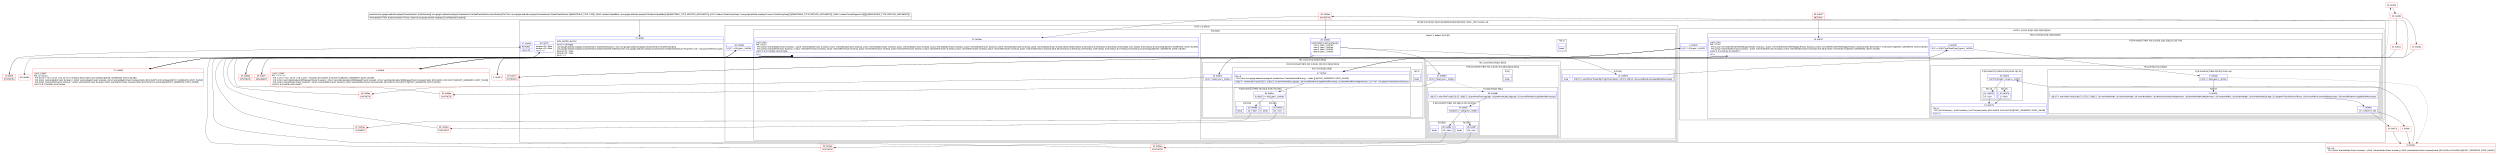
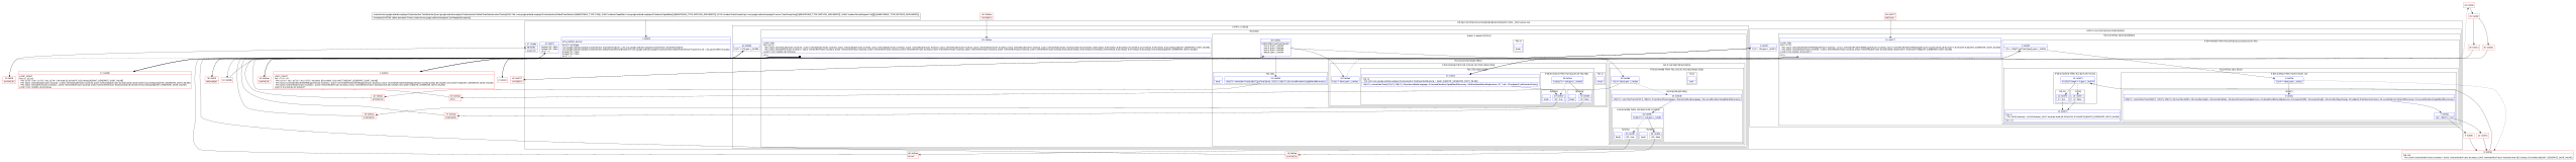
  digraph {
    fontname="Liberation Sans"
    node [color=blue fontname="Liberation Sans" shape=record]
    edge [fontname="Liberation Sans"]
    n1 [label="{6\:\ 0x002c|r20[r17] = selectVideoTrack(r26[r17], r27[r17], r28[r17], r18.maxVideoWidth, r18.maxVideoHeight, r18.maxVideoBitrate, r18.allowNonSeamlessAdaptiveness, r18.allowMixedMimeAdaptiveness, r18.viewportWidth, r18.viewportHeight, r18.orientationMayChange, r25.adaptiveTrackSelectionFactory, r18.exceedVideoConstraintsIfNecessary, r18.exceedRendererCapabilitiesIfNecessary)\l}"]
    n2 [label="{7\:\ 0x006a|r24 = r20[r17] != null\l}"]
    n3 [label="{5\:\ 0x002a|if (r24 == false) goto L_0x002c\l}"]
    n4 [label="{11\:\ 0x0074|r2 = true\l}"]
    n5 [label="{15\:\ 0x007d|r2 = false\l}"]
    n6 [label="{10\:\ 0x0072|if (r27[r17].length \> 0) goto L_0x0074\l}"]
    n7 [label="{12\:\ 0x0075|PHI: r2 \l  PHI: (r2v16 boolean) = (r2v15 boolean), (r2v17 boolean) binds: [B:15:0x007d, B:11:0x0074] A[DONT_GENERATE, DONT_INLINE]\l|r21 \|= r2\l}"]
    n8 [label="{4\:\ 0x0028|if (2 == r26[r17].getTrackType()) goto L_0x002a\l}"]
    n9 [label="{13\:\ 0x0077|LOOP_END\lPHI: r21 r24 \l  PHI: (r21v2 'seenVideoRendererWithMappedTracks' boolean) = (r21v1 'seenVideoRendererWithMappedTracks' boolean), (r21v3 'seenVideoRendererWithMappedTracks' boolean) binds: [B:40:0x0077, B:39:0x0077] A[DONT_GENERATE, DONT_INLINE]\l  PHI: (r24v2 'selectedVideoTracks' boolean) = (r24v1 'selectedVideoTracks' boolean), (r24v3 'selectedVideoTracks' boolean) binds: [B:40:0x0077, B:39:0x0077] A[DONT_GENERATE, DONT_INLINE]\lLOOP:0: B:1:0x001b\-\>B:13:0x0077\l|r17++\l}"]
    n10 [label="{2\:\ 0x001f|if (r17 \< r19) goto L_0x0021\l}"]
    n11 [label="{|break\l}"]
    n12 [label="{31\:\ 0x00d6|r22 = false\l}"]
    n13 [label="{|break\l}"]
    n14 [label="{29\:\ 0x00ce|r22 = true\l}"]
    n15 [label="{|break\l}"]
    n16 [label="{28\:\ 0x00cc|if (r20[r17] == null) goto L_0x00d6\l}"]
    n17 [label="{27\:\ 0x00c2|PHI: r8 \l  PHI: (r8v1 com.google.android.exoplayer2.trackselection.TrackSelection$Factory) =  binds: [] A[DONT_GENERATE, DONT_INLINE]\l|r20[r17] = selectAudioTrack(r27[r17], r28[r17], r18.preferredAudioLanguage, r18.exceedRendererCapabilitiesIfNecessary, r18.allowMixedMimeAdaptiveness, r21 ? null : r25.adaptiveTrackSelectionFactory)\l}"]
    n18 [label="{23\:\ 0x00ad|if (r22 != false) goto L_0x00aa\l}"]
    n19 [label="{|break\l}"]
    n20 [label="{|break\l}"]
    n21 [label="{36\:\ 0x00fa|r23 = false\l}"]
    n22 [label="{|break\l}"]
    n23 [label="{35\:\ 0x00f7|r23 = true\l}"]
    n24 [label="{|break\l}"]
    n25 [label="{34\:\ 0x00f5|if (r20[r17] == null) goto L_0x00fa\l}"]
    n26 [label="{33\:\ 0x00db|r20[r17] = selectTextTrack(r27[r17], r28[r17], r18.preferredTextLanguage, r18.preferredAudioLanguage, r18.exceedRendererCapabilitiesIfNecessary)\l}"]
    n27 [label="{32\:\ 0x00d9|if (r23 != false) goto L_0x00aa\l}"]
    n28 [label="{21\:\ 0x0094|r20[r17] = selectOtherTrack(r26[r17].getTrackType(), r27[r17], r28[r17], r18.exceedRendererCapabilitiesIfNecessary)\l}"]
    n29 [label="{|break\l}"]
    n30 [label="{20\:\ 0x0091|switch(r26[r17].getTrackType()) \{\l    case 1: goto L_0x00ad;\l    case 2: goto L_0x00aa;\l    case 3: goto L_0x00d9;\l    default: goto L_0x0094;\l\}\l}"]
    n31 [label="{22\:\ 0x00aa|LOOP_END\lPHI: r22 r23 \l  PHI: (r22v4 'selectedAudioTracks' boolean) = (r22v1 'selectedAudioTracks' boolean), (r22v1 'selectedAudioTracks' boolean), (r22v1 'selectedAudioTracks' boolean), (r22v1 'selectedAudioTracks' boolean), (r22v1 'selectedAudioTracks' boolean), (r22v2 'selectedAudioTracks' boolean), (r22v3 'selectedAudioTracks' boolean), (r22v1 'selectedAudioTracks' boolean) binds: [B:43:0x00aa, B:45:0x00aa, B:49:0x00aa, B:48:0x00aa, B:44:0x00aa, B:47:0x00aa, B:46:0x00aa, B:42:0x00aa] A[DONT_GENERATE, DONT_INLINE]\l  PHI: (r23v4 'selectedTextTracks' boolean) = (r23v1 'selectedTextTracks' boolean), (r23v1 'selectedTextTracks' boolean), (r23v2 'selectedTextTracks' boolean), (r23v3 'selectedTextTracks' boolean), (r23v1 'selectedTextTracks' boolean), (r23v1 'selectedTextTracks' boolean), (r23v1 'selectedTextTracks' boolean), (r23v1 'selectedTextTracks' boolean) binds: [B:43:0x00aa, B:45:0x00aa, B:49:0x00aa, B:48:0x00aa, B:44:0x00aa, B:47:0x00aa, B:46:0x00aa, B:42:0x00aa] A[DONT_GENERATE, DONT_INLINE]\lLOOP:1: B:17:0x0085\-\>B:22:0x00aa\l|r17++\l}"]
    n32 [label="{18\:\ 0x0089|if (r17 \< r19) goto L_0x008b\l}"]
    n33 [label="{0\:\ 0x0000|MTH_ENTER_BLOCK\l|int r19 = r26.length\lcom.google.android.exoplayer2.trackselection.TrackSelection[] r20 = new com.google.android.exoplayer2.trackselection.TrackSelection[r19]\lcom.google.android.exoplayer2.trackselection.DefaultTrackSelector$Parameters com.google.android.exoplayer2.trackselection.DefaultTrackSelector.Parameters r18 = r25.paramsReference.get()\lboolean r21 = false\lboolean r24 = false\lint r17 = 0\l}"]
    n34 [label="{16\:\ 0x007f|boolean r22 = false\lboolean r23 = false\lint r17 = 0\l}"]
    n35 [label="{37\:\ 0x00fd|RETURN\l|return r20\l}"]
    n36 [color=red label="{8\:\ 0x006c}"]
    n37 [color=red label="{14\:\ 0x007a}"]
    n38 [color=red label="{9\:\ 0x006e|PHI: r24 \l  PHI: (r24v3 'selectedVideoTracks' boolean) = (r24v1 'selectedVideoTracks' boolean), (r24v5 'selectedVideoTracks' boolean) binds: [B:5:0x002a, B:8:0x006c] A[DONT_GENERATE, DONT_INLINE]\l}"]
    n39 [color=red label="{40\:\ 0x0077|SYNTHETIC\l}"]
    n40 [color=red label="{1\:\ 0x001b|LOOP_START\lPHI: r17 r21 r24 \l  PHI: (r17v1 'i' int) = (r17v0 'i' int), (r17v5 'i' int) binds: [B:0:0x0000, B:13:0x0077] A[DONT_GENERATE, DONT_INLINE]\l  PHI: (r21v1 'seenVideoRendererWithMappedTracks' boolean) = (r21v0 'seenVideoRendererWithMappedTracks' boolean), (r21v2 'seenVideoRendererWithMappedTracks' boolean) binds: [B:0:0x0000, B:13:0x0077] A[DONT_GENERATE, DONT_INLINE]\l  PHI: (r24v1 'selectedVideoTracks' boolean) = (r24v0 'selectedVideoTracks' boolean), (r24v2 'selectedVideoTracks' boolean) binds: [B:0:0x0000, B:13:0x0077] A[DONT_GENERATE, DONT_INLINE]\lLOOP:0: B:1:0x001b\-\>B:13:0x0077\l}"]
    n41 [color=red label="{3\:\ 0x0021}"]
    n42 [color=red label="{38\:\ 0x007f|ARGUMENT\l}"]
    n43 [color=red label="{47\:\ 0x00aa|SYNTHETIC\l}"]
    n44 [color=red label="{46\:\ 0x00aa|SYNTHETIC\l}"]
    n45 [color=red label="{24\:\ 0x00af}"]
    n46 [color=red label="{44\:\ 0x00aa|SYNTHETIC\l}"]
    n47 [color=red label="{49\:\ 0x00aa|SYNTHETIC\l}"]
-   n48 [color=red label="{48\:\ 0x00aa|SYNTHETIC\l}"]
-   n49 [color=red label="{45\:\ 0x00aa|SYNTHETIC\l}"]
+   n48 [color=red label="{48\:\ 0x00aa|INLINE\l}"]
+   n49 [color=red label="{45\:\ 0x00aa|MTH\l}"]
    n50 [color=red label="{42\:\ 0x00aa|SYNTHETIC\l}"]
    n51 [color=red label="{43\:\ 0x00aa|SYNTHETIC\l}"]
    n52 [color=red label="{17\:\ 0x0085|LOOP_START\lPHI: r17 r22 r23 \l  PHI: (r17v3 'i' int) = (r17v2 'i' int), (r17v4 'i' int) binds: [B:16:0x007f, B:22:0x00aa] A[DONT_GENERATE, DONT_INLINE]\l  PHI: (r22v1 'selectedAudioTracks' boolean) = (r22v0 'selectedAudioTracks' boolean), (r22v4 'selectedAudioTracks' boolean) binds: [B:16:0x007f, B:22:0x00aa] A[DONT_GENERATE, DONT_INLINE]\l  PHI: (r23v1 'selectedTextTracks' boolean) = (r23v0 'selectedTextTracks' boolean), (r23v4 'selectedTextTracks' boolean) binds: [B:16:0x007f, B:22:0x00aa] A[DONT_GENERATE, DONT_INLINE]\lLOOP:1: B:17:0x0085\-\>B:22:0x00aa\l}"]
    n53 [color=red label="{19\:\ 0x008b}"]
    n54 [color=red label="{41\:\ 0x00fd|SYNTHETIC\l}"]
    n55 [color=red label="{39\:\ 0x0077|METHOD\l}"]
    n56 [color=red label="{25\:\ 0x00bf}"]
    n57 [color=red label="{26\:\ 0x00c1}"]
    n58 [color=red label="{30\:\ 0x00d1}"]
    n59 [label="{protected com.google.android.exoplayer2.trackselection.TrackSelection[] com.google.android.exoplayer2.trackselection.DefaultTrackSelector.selectTracks((r25v0 'this' com.google.android.exoplayer2.trackselection.DefaultTrackSelector A[IMMUTABLE_TYPE, THIS]), (r26v0 'rendererCapabilities' com.google.android.exoplayer2.RendererCapabilities[] A[IMMUTABLE_TYPE, METHOD_ARGUMENT]), (r27v0 'rendererTrackGroupArrays' com.google.android.exoplayer2.source.TrackGroupArray[] A[IMMUTABLE_TYPE, METHOD_ARGUMENT]), (r28v0 'rendererFormatSupports' int[][][] A[IMMUTABLE_TYPE, METHOD_ARGUMENT]))  | Annotation[SYSTEM, dalvik.annotation.Throws, \{value=[com.google.android.exoplayer2.ExoPlaybackException]\}]\l}" color=""]
    subgraph cluster_1 {
      label="R(5:0|(2:(3:(2:6|7)|(1:11)(1:15)|12)(0)|13)|16|(2:20|22)|37) | DECL_VAR: boolean null\l"
      n33
      n34
      n35
      subgraph cluster_2 {
        label="LOOP:0: (2:(3:(2:6|7)|(1:11)(1:15)|12)(0)|13)"
        n10
        subgraph cluster_3 {
          label="R(2:(3:(2:6|7)|(1:11)(1:15)|12)(0)|13)"
          n9
          subgraph cluster_4 {
            label="IF [B:4:0x0028] THEN: R(3:(2:6|7)|(1:11)(1:15)|12) ELSE: R(0)"
            n8
            subgraph cluster_5 {
              label="R(3:(2:6|7)|(1:11)(1:15)|12)"
              n7
              subgraph cluster_6 {
                label="IF [B:5:0x002a] THEN: R(2:6|7) ELSE: null"
                n3
                subgraph cluster_7 {
                  label="R(2:6|7)"
                  n1
                  n2
                }
              }
              subgraph cluster_8 {
                label="IF [B:10:0x0072] THEN: R(1:11) ELSE: R(1:15)"
                n6
                subgraph cluster_9 {
                  label="R(1:11)"
                  n4
                }
                subgraph cluster_10 {
                  label="R(1:15)"
                  n5
                }
              }
            }
            subgraph cluster_11 {
              label="R(0)"
            }
          }
        }
      }
      subgraph cluster_12 {
        label="LOOP:1: (2:20|22)"
        n32
        subgraph cluster_13 {
          label="R(2:20|22)"
          n31
          subgraph cluster_14 {
            label="Switch: 3, default: R(2:21|1)"
            n30
            subgraph cluster_15 {
              label="R(1:(1:1)(2:27|(2:31|1)(2:29|1)))"
              subgraph cluster_16 {
                label="IF [B:23:0x00ad] THEN: R(1:1) ELSE: R(2:27|(2:31|1)(2:29|1))"
                n18
                subgraph cluster_17 {
                  label="R(1:1)"
                  n11
                }
                subgraph cluster_18 {
                  label="R(2:27|(2:31|1)(2:29|1))"
                  n17
                  subgraph cluster_19 {
                    label="IF [B:28:0x00cc] THEN: R(2:31|1) ELSE: R(2:29|1)"
                    n16
                    subgraph cluster_20 {
                      label="R(2:31|1)"
                      n12
                      n13
                    }
                    subgraph cluster_21 {
                      label="R(2:29|1)"
                      n14
                      n15
                    }
                  }
                }
              }
            }
            subgraph cluster_22 {
              label="R(1:1)"
              n19
            }
            subgraph cluster_23 {
              label="R(1:(1:1)(2:33|(2:36|1)(2:35|1)))"
              subgraph cluster_24 {
                label="IF [B:32:0x00d9] THEN: R(1:1) ELSE: R(2:33|(2:36|1)(2:35|1))"
                n27
                subgraph cluster_25 {
                  label="R(1:1)"
                  n20
                }
                subgraph cluster_26 {
                  label="R(2:33|(2:36|1)(2:35|1))"
                  n26
                  subgraph cluster_27 {
                    label="IF [B:34:0x00f5] THEN: R(2:36|1) ELSE: R(2:35|1)"
                    n25
                    subgraph cluster_28 {
                      label="R(2:36|1)"
                      n21
                      n22
                    }
                    subgraph cluster_29 {
                      label="R(2:35|1)"
                      n23
                      n24
                    }
                  }
                }
              }
            }
            subgraph cluster_30 {
              label="R(2:21|1)"
              n28
              n29
            }
          }
        }
      }
    }
    n1 -> n2
    n2 -> n36
    n2 -> n37
    n3 -> n1
    n3 -> n38 [style=dashed]
    n4 -> n7
    n5 -> n7
    n6 -> n4
    n6 -> n5 [style=dashed]
    n8 -> n3
    n8 -> n39 [style=dashed]
    n9 -> n40
    n10 -> n41
    n10 -> n42 [style=dashed]
    n12 -> n43
    n14 -> n44
    n16 -> n12
    n16 -> n14 [style=dashed]
-   n17 -> n16
+   n17 -> n14
    n18 -> n45 [style=dashed]
-   n18 -> n46
    n21 -> n47
    n23 -> n48
    n25 -> n21
    n25 -> n23 [style=dashed]
    n26 -> n25
    n27 -> n26 [style=dashed]
    n27 -> n49
    n28 -> n50
    n30 -> n18
    n30 -> n27
    n30 -> n28
    n30 -> n51
    n31 -> n52
    n32 -> n53
    n32 -> n54 [style=dashed]
    n33 -> n40
    n34 -> n52
    n36 -> n38
    n37 -> n38
    n38 -> n6
    n39 -> n9
    n40 -> n10
    n41 -> n8
    n42 -> n34
    n43 -> n31
    n44 -> n31
    n45 -> n56
    n46 -> n31
    n47 -> n31
    n48 -> n31
    n49 -> n31
    n50 -> n31
    n51 -> n31
    n52 -> n32
-   n50 -> n30
+   n53 -> n30
    n54 -> n35
    n55 -> n9
    n56 -> n57
    n56 -> n58
    n57 -> n17
    n58 -> n17
    n59 -> n33
  }
